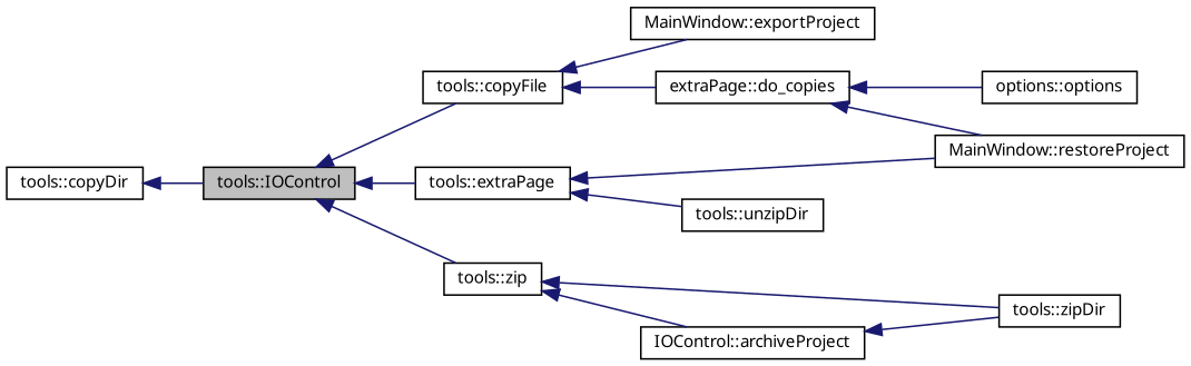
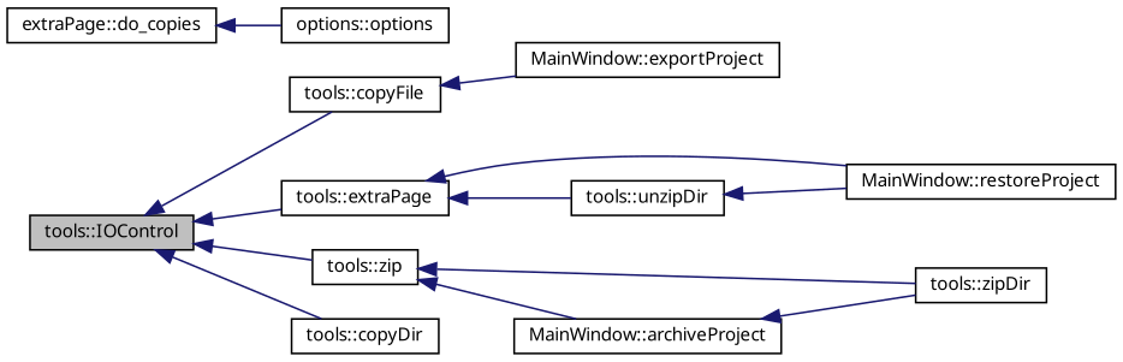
  digraph {
    fontname="Noto Sans"
    rankdir=LR
    node [color=black fillcolor=white fontname="Noto Sans" fontsize=10 shape=record style=filled]
    edge [color=midnightblue dir=back fontname="Noto Sans" fontsize=10 labelfontname=Helvetica labelfontsize=10 style=solid]
    n1 [fillcolor=grey75 fontcolor=black height=0.2 label="tools::IOControl" width=0.4]
    n2 [height=0.2 label="tools::copyFile" width=0.4]
    n3 [height=0.2 label="tools::extraPage" width=0.4]
    n4 [height=0.2 label="tools::zip" width=0.4]
    n5 [height=0.2 label="MainWindow::exportProject" width=0.4]
    n6 [height=0.2 label="extraPage::do_copies" width=0.4]
    n7 [height=0.2 label="MainWindow::restoreProject" width=0.4]
    n8 [height=0.2 label="tools::unzipDir" width=0.4]
    n9 [height=0.2 label="tools::zipDir" width=0.4]
-   n10 [height=0.2 label="IOControl::archiveProject" width=0.4]
+   n10 [height=0.2 label="MainWindow::archiveProject" width=0.4]
    n11 [height=0.2 label="tools::copyDir" width=0.4]
    n12 [height=0.2 label="options::options" width=0.4]
    n1 -> n2
    n1 -> n3
    n1 -> n4
    n2 -> n5
-   n2 -> n6
    n3 -> n7
    n3 -> n8
    n4 -> n9
    n4 -> n10
    n6 -> n12
-   n6 -> n7
+   n8 -> n7
    n10 -> n9
-   n11 -> n1
+   n1 -> n11
  }
